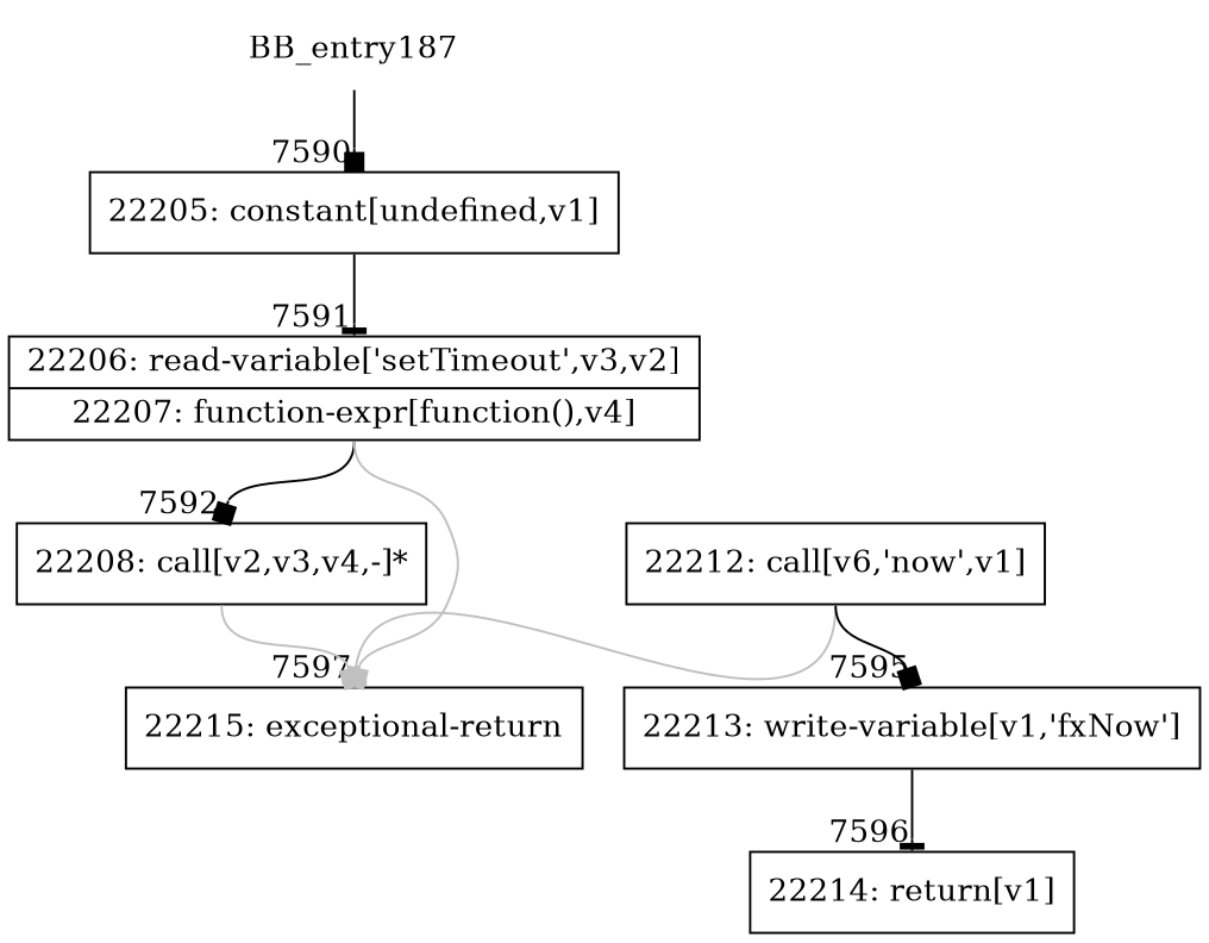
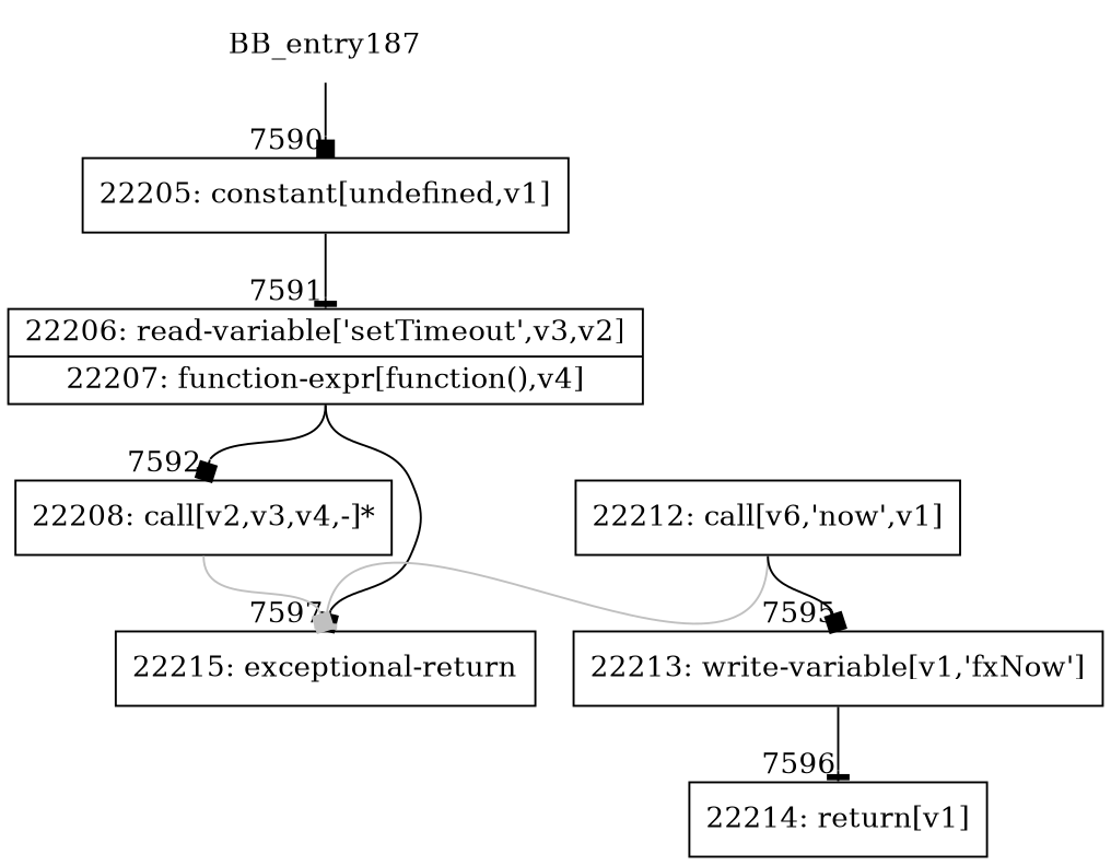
  digraph {
    rankdir=TD
    node [shape=record]
    edge [arrowhead=box headport=n tailport=s]
    n1 [label=BB_entry187 shape=none]
    n2 [label="{22205: constant[undefined,v1]}"]
    n3 [label="{22206: read-variable['setTimeout',v3,v2]|22207: function-expr[function(),v4]}"]
    n4 [label="{22208: call[v2,v3,v4,-]*}"]
    n5 [label="{22215: exceptional-return}"]
    n6 [label="{22212: call[v6,'now',v1]}"]
    n7 [label="{22213: write-variable[v1,'fxNow']}"]
    n8 [label="{22214: return[v1]}"]
    n1 -> n2 [headlabel="    7590"]
    n2 -> n3 [arrowhead=tee headlabel="      7591"]
    n3 -> n4 [headlabel="      7592"]
-   n3 -> n5 [color=gray headlabel="      7597"]
+   n3 -> n5 [color=black headlabel="      7597"]
    n4 -> n5 [color=gray]
    n6 -> n5 [arrowhead=tee color=gray]
    n6 -> n7 [headlabel="      7595"]
    n7 -> n8 [arrowhead=tee headlabel="      7596"]
  }
